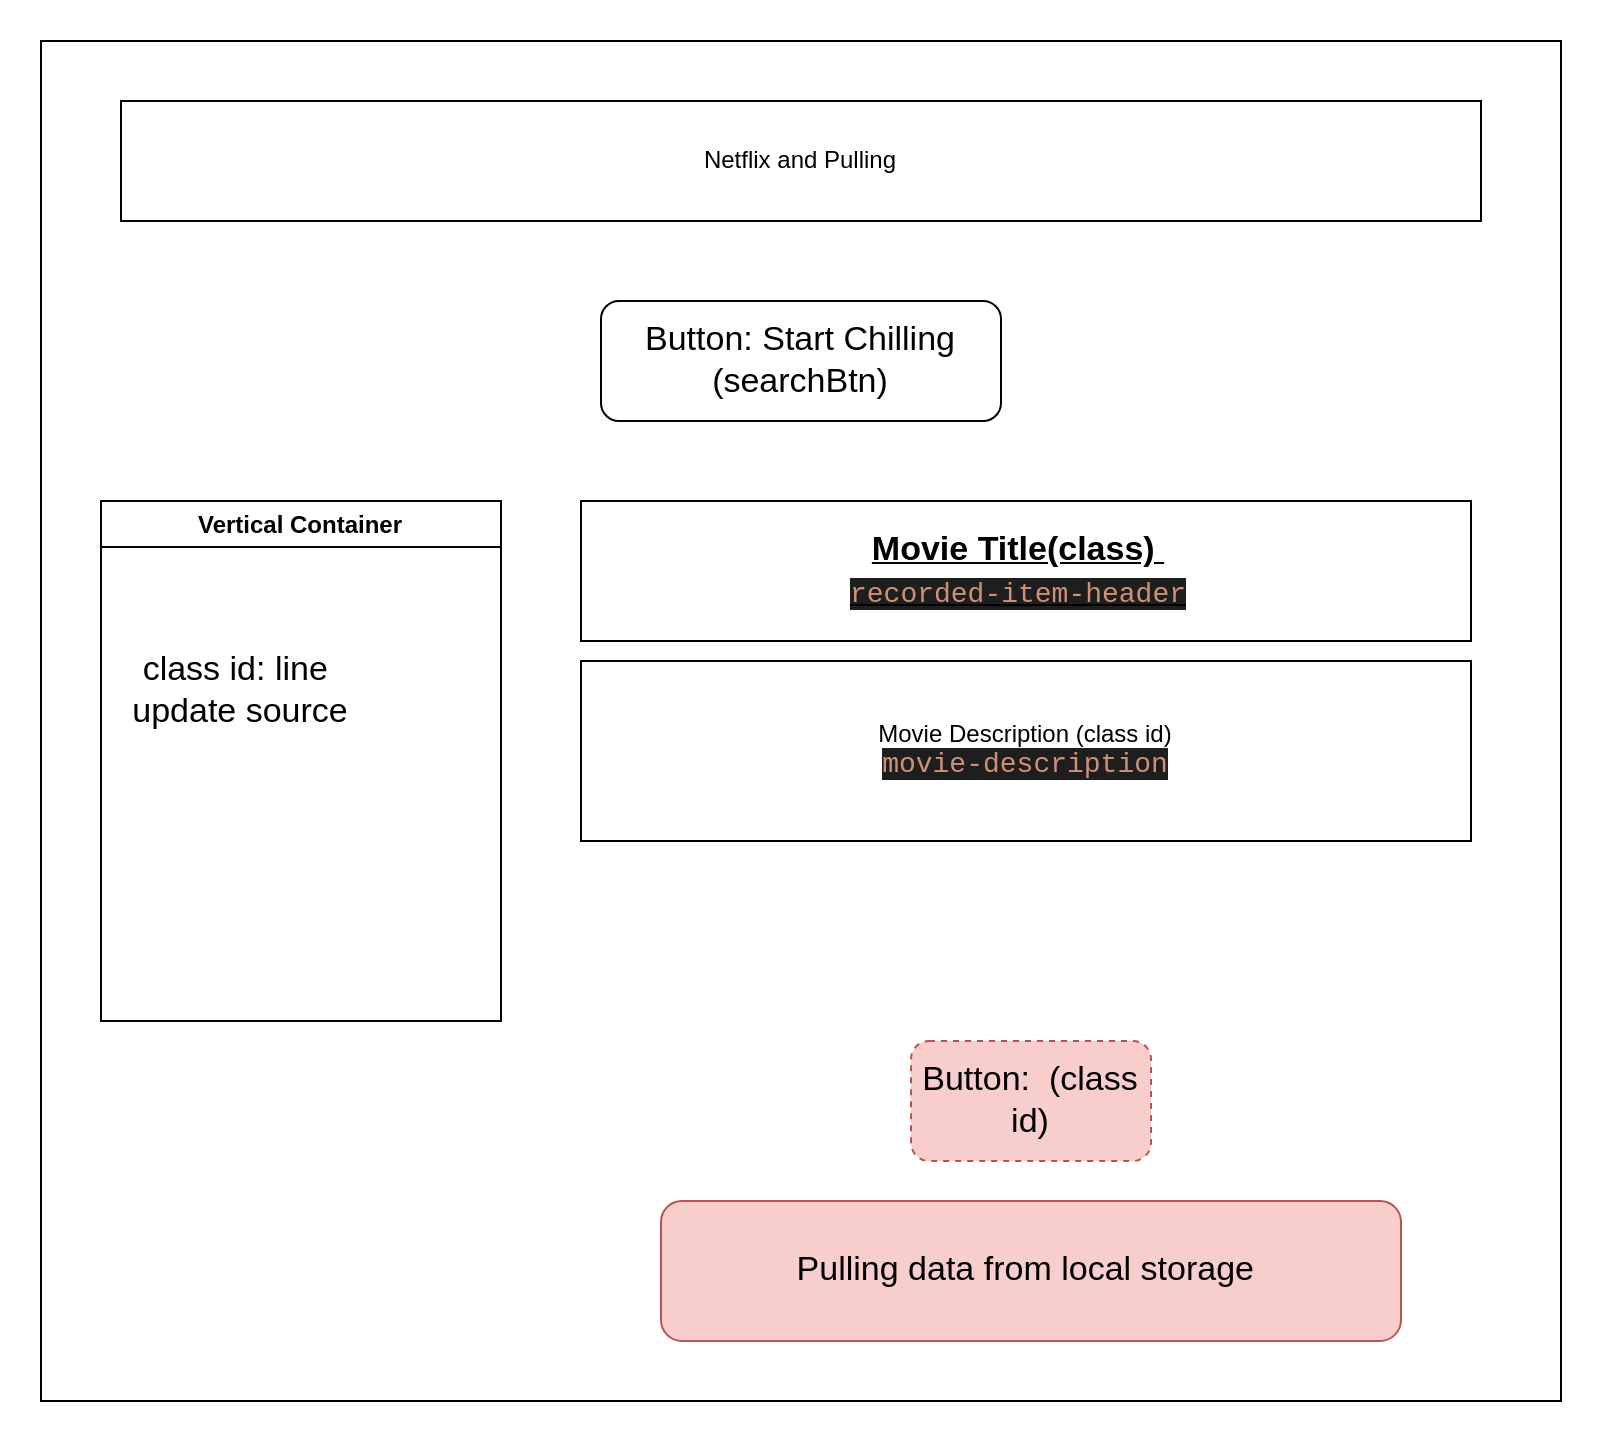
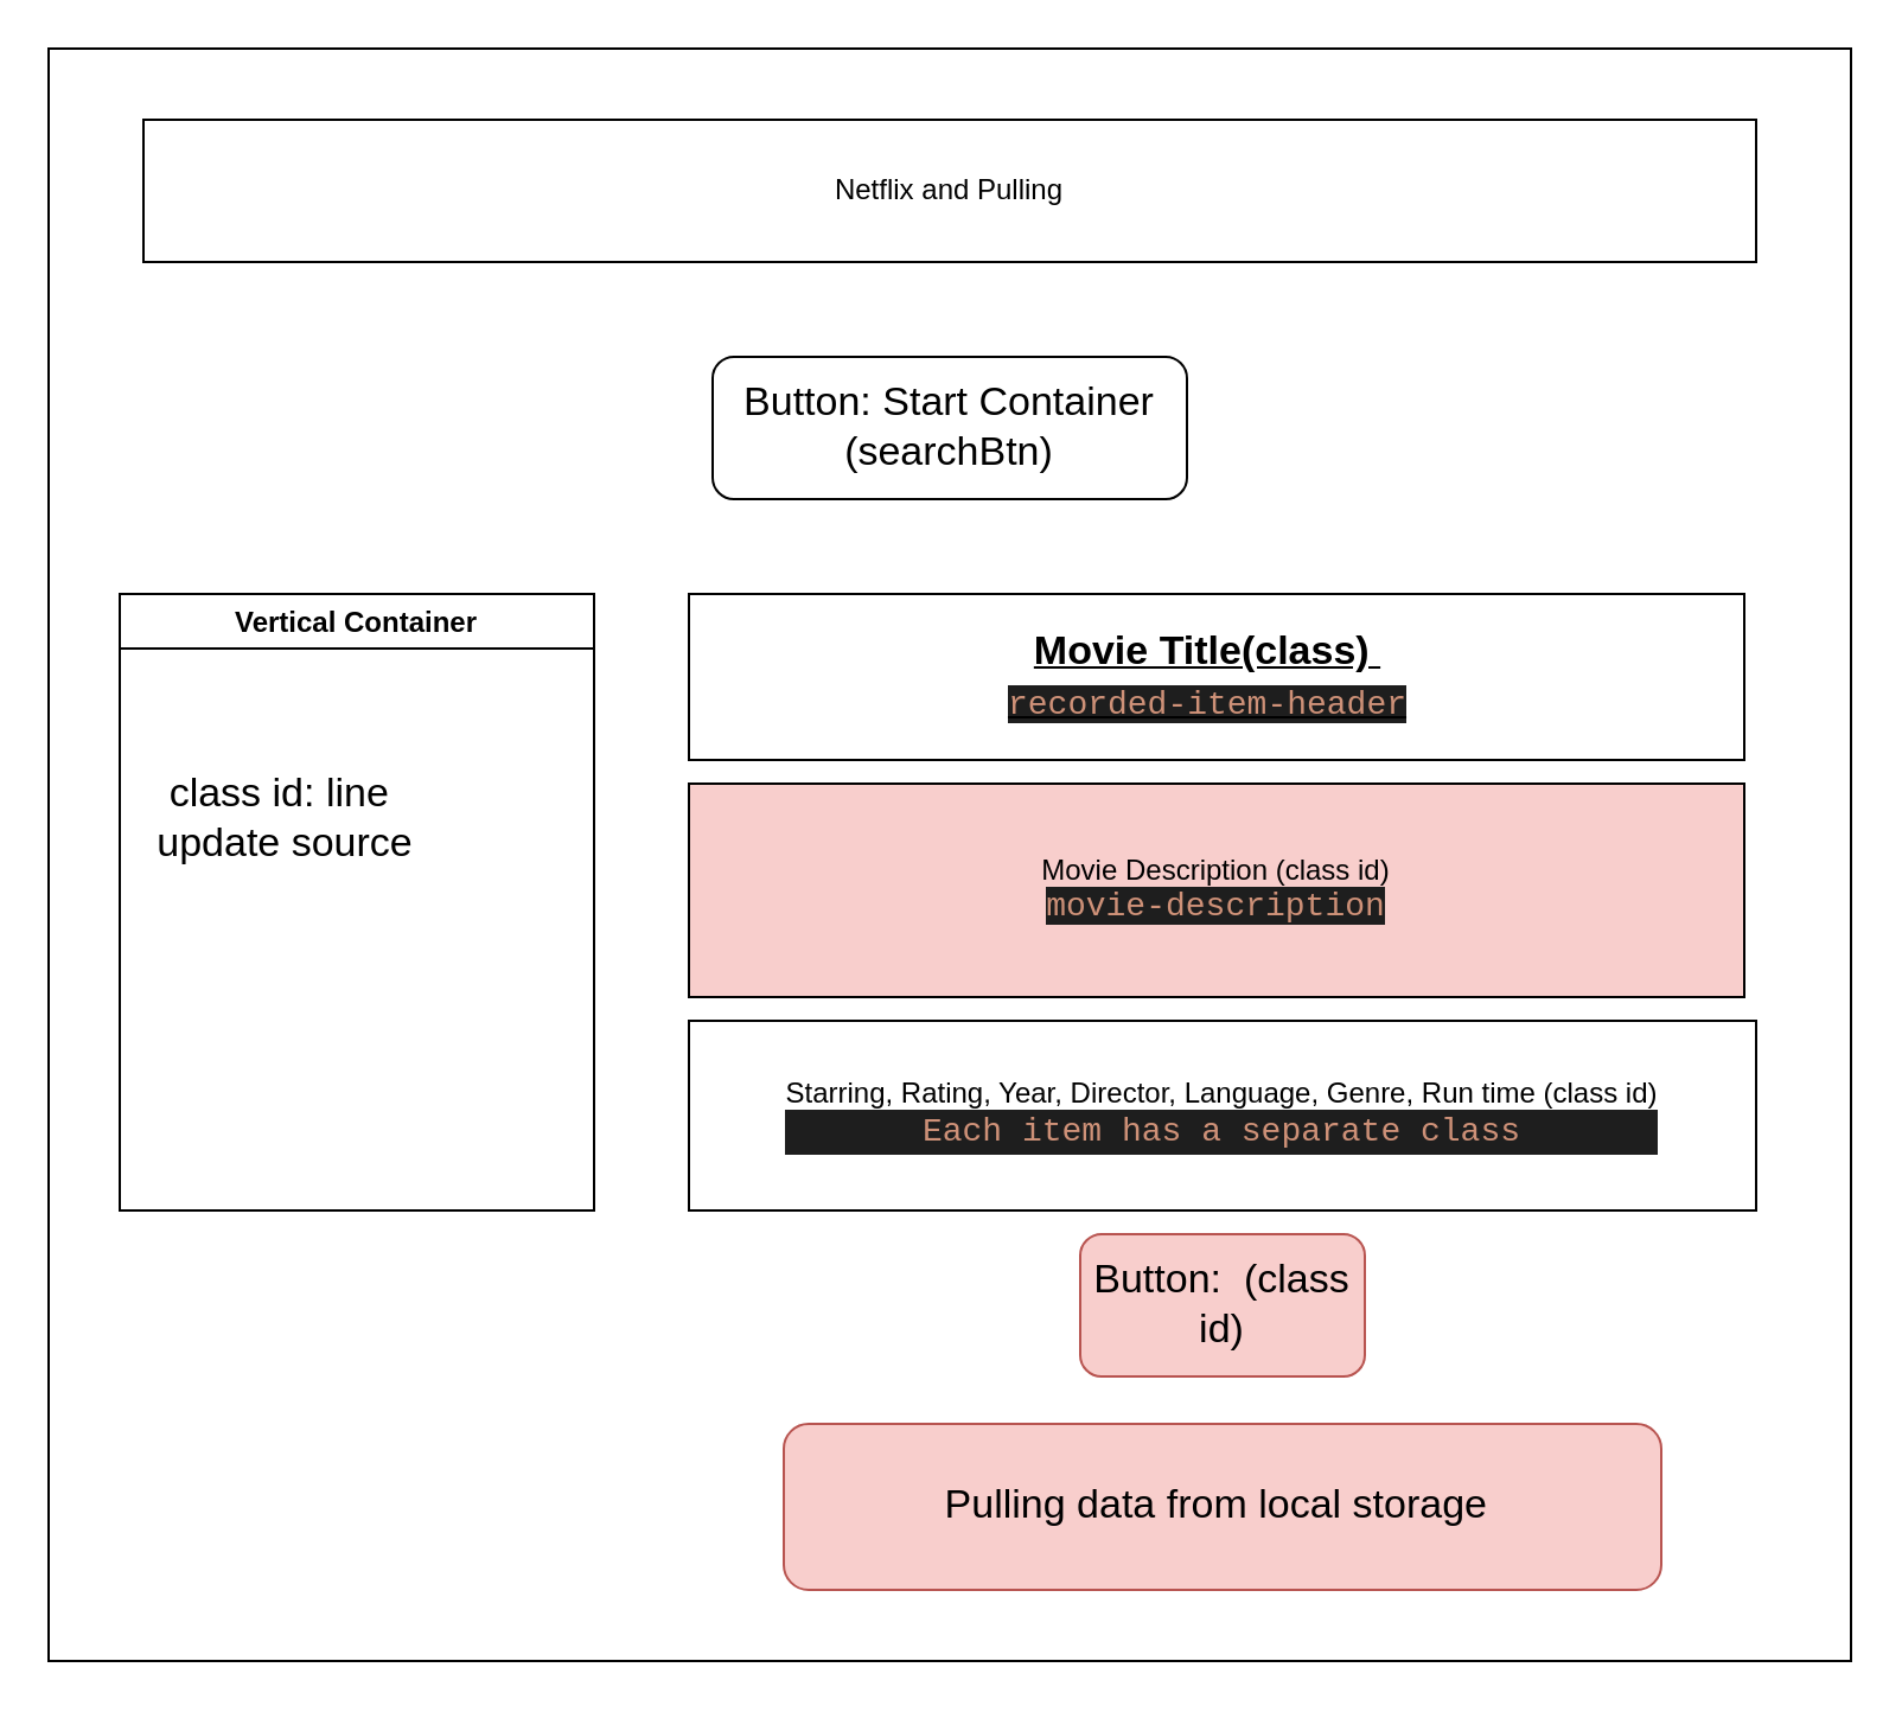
  <mxCell id="0" />
  <mxCell id="1" parent="0" />
  <mxCell id="2" value="" style="rounded=0;whiteSpace=wrap;html=1;" vertex="1" parent="1"><mxGeometry x="20" y="20" width="760" height="680" as="geometry" /></mxCell>
  <mxCell id="3" value="Netflix and Pulling" style="rounded=0;whiteSpace=wrap;html=1;" vertex="1" parent="1"><mxGeometry x="60" y="50" width="680" height="60" as="geometry" /></mxCell>
  <mxCell id="4" value="" style="rounded=0;whiteSpace=wrap;html=1;" vertex="1" parent="1"><mxGeometry x="290" y="250" width="445" height="70" as="geometry" /></mxCell>
- <mxCell id="5" value="Movie Description (class id)&lt;br&gt;&lt;span style=&quot;color: rgb(206 , 145 , 120) ; background-color: rgb(30 , 30 , 30) ; font-family: &amp;#34;consolas&amp;#34; , &amp;#34;courier new&amp;#34; , monospace ; font-size: 14px&quot;&gt;movie-description&lt;/span&gt;" style="rounded=0;whiteSpace=wrap;html=1;" vertex="1" parent="1"><mxGeometry x="290" y="330" width="445" height="90" as="geometry" /></mxCell>
+ <mxCell id="5" value="Movie Description (class id)&lt;br&gt;&lt;span style=&quot;color: rgb(206 , 145 , 120) ; background-color: rgb(30 , 30 , 30) ; font-family: &amp;#34;consolas&amp;#34; , &amp;#34;courier new&amp;#34; , monospace ; font-size: 14px&quot;&gt;movie-description&lt;/span&gt;" style="rounded=0;whiteSpace=wrap;html=1;fillColor=#f8cecc;" vertex="1" parent="1"><mxGeometry x="290" y="330" width="445" height="90" as="geometry" /></mxCell>
  <mxCell id="6" value="Movie Title(class)&amp;nbsp;&lt;br&gt;&lt;span style=&quot;color: rgb(206 , 145 , 120) ; background-color: rgb(30 , 30 , 30) ; font-family: &amp;#34;consolas&amp;#34; , &amp;#34;courier new&amp;#34; , monospace ; font-size: 14px ; font-weight: normal&quot;&gt;recorded-item-header&lt;/span&gt;" style="text;html=1;strokeColor=none;fillColor=none;align=center;verticalAlign=middle;whiteSpace=wrap;rounded=0;fontStyle=5;fontSize=17;" vertex="1" parent="1"><mxGeometry x="400" y="270" width="217.5" height="30" as="geometry" /></mxCell>
+ <mxCell id="7" value="Starring, Rating, Year, Director, Language, Genre, Run time (class id)&lt;br&gt;&lt;div style=&quot;background-color: rgb(30 , 30 , 30) ; font-family: &amp;#34;consolas&amp;#34; , &amp;#34;courier new&amp;#34; , monospace ; font-size: 14px ; line-height: 19px&quot;&gt;&lt;font color=&quot;#ce9178&quot;&gt;Each item has a separate class&lt;/font&gt;&lt;/div&gt;" style="rounded=0;whiteSpace=wrap;html=1;" vertex="1" parent="1"><mxGeometry x="290" y="430" width="450" height="80" as="geometry" /></mxCell>
  <mxCell id="8" value="Vertical Container" style="swimlane;" vertex="1" parent="1"><mxGeometry x="50" y="250" width="200" height="260" as="geometry" /></mxCell>
  <mxCell id="9" value="class id: line&amp;nbsp; update source" style="text;html=1;strokeColor=none;fillColor=none;align=center;verticalAlign=middle;whiteSpace=wrap;rounded=0;fontSize=17;" vertex="1" parent="8"><mxGeometry x="10" y="80" width="120" height="30" as="geometry" /></mxCell>
- <mxCell id="10" value="Button: Start Chilling&lt;br&gt;(searchBtn)" style="rounded=1;whiteSpace=wrap;html=1;fontSize=17;" vertex="1" parent="1"><mxGeometry x="300" y="150" width="200" height="60" as="geometry" /></mxCell>
- <mxCell id="11" value="Button:&amp;nbsp; (class id)" style="rounded=1;whiteSpace=wrap;html=1;fontSize=17;align=center;fillColor=#f8cecc;strokeColor=#b85450;dashed=1;" vertex="1" parent="1"><mxGeometry x="455" y="520" width="120" height="60" as="geometry" /></mxCell>
+ <mxCell id="10" value="Button: Start Container&lt;br&gt;(searchBtn)" style="rounded=1;whiteSpace=wrap;html=1;fontSize=17;" vertex="1" parent="1"><mxGeometry x="300" y="150" width="200" height="60" as="geometry" /></mxCell>
+ <mxCell id="11" value="Button:&amp;nbsp; (class id)" style="rounded=1;whiteSpace=wrap;html=1;fontSize=17;align=center;fillColor=#f8cecc;strokeColor=#b85450;" vertex="1" parent="1"><mxGeometry x="455" y="520" width="120" height="60" as="geometry" /></mxCell>
  <mxCell id="12" value="Pulling data from local storage&amp;nbsp;" style="rounded=1;whiteSpace=wrap;html=1;fontSize=17;align=center;fillColor=#f8cecc;strokeColor=#b85450;" vertex="1" parent="1"><mxGeometry x="330" y="600" width="370" height="70" as="geometry" /></mxCell>
